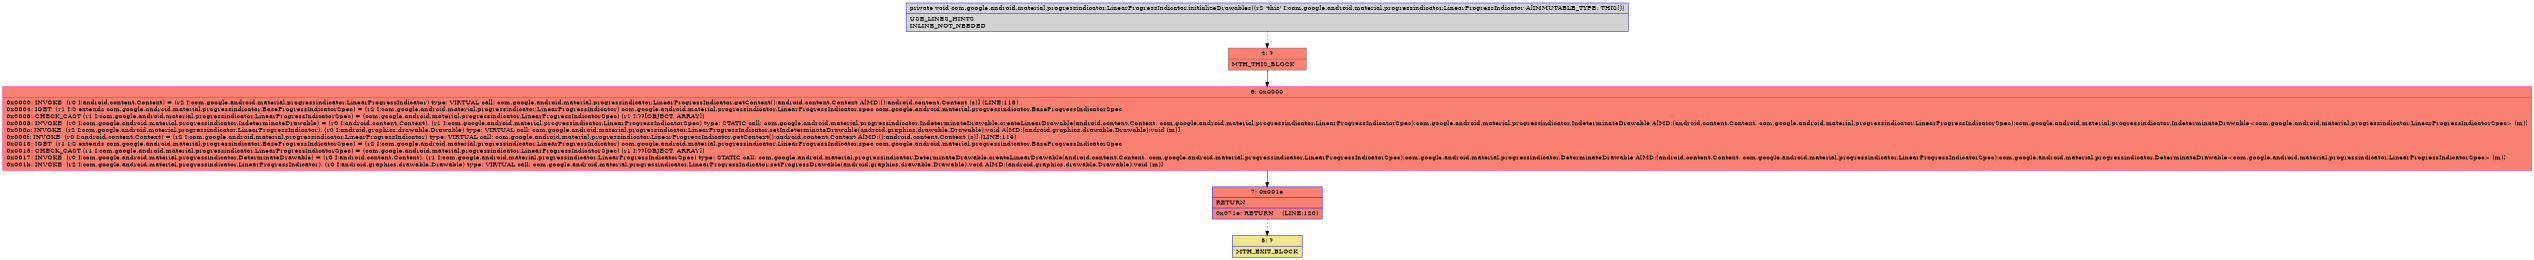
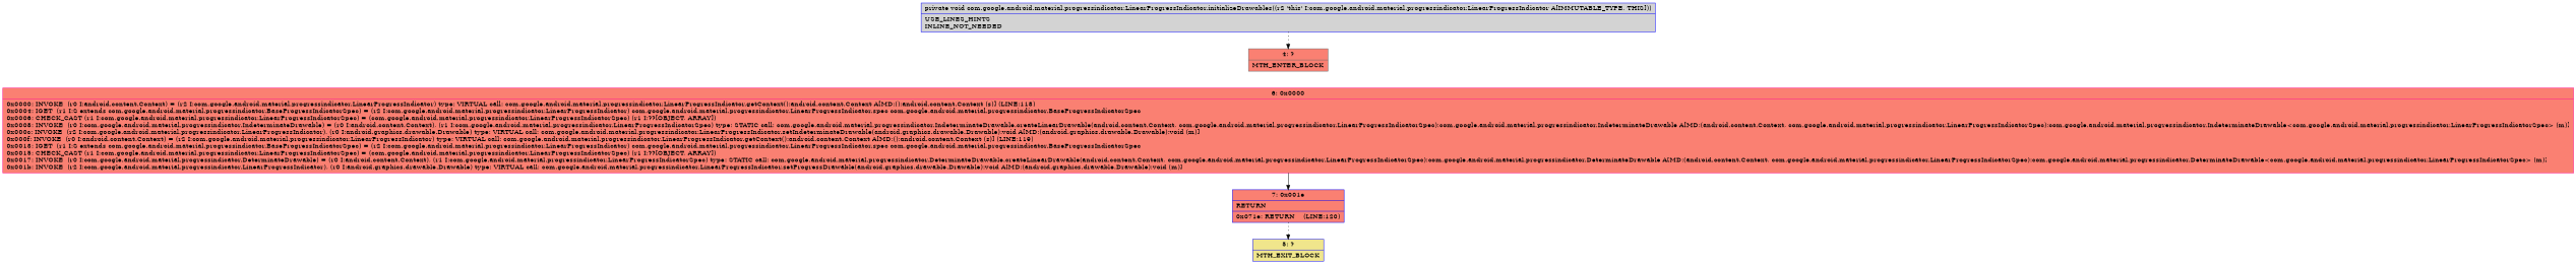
  digraph {
    node [color=blue fillcolor=salmon shape=record style=filled]
    edge [style=solid]
-   n1 [color=gray40 label="{4\:\ ?|MTH_THIS_BLOCK\l}"]
+   n1 [color=gray40 label="{4\:\ ?|MTH_ENTER_BLOCK\l}"]
    n2 [color=deeppink label="{6\:\ 0x0000|0x0000: INVOKE  (r0 I:android.content.Context) = (r2 I:com.google.android.material.progressindicator.LinearProgressIndicator) type: VIRTUAL call: com.google.android.material.progressindicator.LinearProgressIndicator.getContext():android.content.Context A[MD:():android.content.Context (s)] (LINE:118)\l0x0004: IGET  (r1 I:S extends com.google.android.material.progressindicator.BaseProgressIndicatorSpec) = (r2 I:com.google.android.material.progressindicator.LinearProgressIndicator) com.google.android.material.progressindicator.LinearProgressIndicator.spec com.google.android.material.progressindicator.BaseProgressIndicatorSpec \l0x0006: CHECK_CAST (r1 I:com.google.android.material.progressindicator.LinearProgressIndicatorSpec) = (com.google.android.material.progressindicator.LinearProgressIndicatorSpec) (r1 I:??[OBJECT, ARRAY]) \l0x0008: INVOKE  (r0 I:com.google.android.material.progressindicator.IndeterminateDrawable) = (r0 I:android.content.Context), (r1 I:com.google.android.material.progressindicator.LinearProgressIndicatorSpec) type: STATIC call: com.google.android.material.progressindicator.IndeterminateDrawable.createLinearDrawable(android.content.Context, com.google.android.material.progressindicator.LinearProgressIndicatorSpec):com.google.android.material.progressindicator.IndeterminateDrawable A[MD:(android.content.Context, com.google.android.material.progressindicator.LinearProgressIndicatorSpec):com.google.android.material.progressindicator.IndeterminateDrawable\<com.google.android.material.progressindicator.LinearProgressIndicatorSpec\> (m)]\l0x000c: INVOKE  (r2 I:com.google.android.material.progressindicator.LinearProgressIndicator), (r0 I:android.graphics.drawable.Drawable) type: VIRTUAL call: com.google.android.material.progressindicator.LinearProgressIndicator.setIndeterminateDrawable(android.graphics.drawable.Drawable):void A[MD:(android.graphics.drawable.Drawable):void (m)]\l0x000f: INVOKE  (r0 I:android.content.Context) = (r2 I:com.google.android.material.progressindicator.LinearProgressIndicator) type: VIRTUAL call: com.google.android.material.progressindicator.LinearProgressIndicator.getContext():android.content.Context A[MD:():android.content.Context (s)] (LINE:119)\l0x0013: IGET  (r1 I:S extends com.google.android.material.progressindicator.BaseProgressIndicatorSpec) = (r2 I:com.google.android.material.progressindicator.LinearProgressIndicator) com.google.android.material.progressindicator.LinearProgressIndicator.spec com.google.android.material.progressindicator.BaseProgressIndicatorSpec \l0x0015: CHECK_CAST (r1 I:com.google.android.material.progressindicator.LinearProgressIndicatorSpec) = (com.google.android.material.progressindicator.LinearProgressIndicatorSpec) (r1 I:??[OBJECT, ARRAY]) \l0x0017: INVOKE  (r0 I:com.google.android.material.progressindicator.DeterminateDrawable) = (r0 I:android.content.Context), (r1 I:com.google.android.material.progressindicator.LinearProgressIndicatorSpec) type: STATIC call: com.google.android.material.progressindicator.DeterminateDrawable.createLinearDrawable(android.content.Context, com.google.android.material.progressindicator.LinearProgressIndicatorSpec):com.google.android.material.progressindicator.DeterminateDrawable A[MD:(android.content.Context, com.google.android.material.progressindicator.LinearProgressIndicatorSpec):com.google.android.material.progressindicator.DeterminateDrawable\<com.google.android.material.progressindicator.LinearProgressIndicatorSpec\> (m)]\l0x001b: INVOKE  (r2 I:com.google.android.material.progressindicator.LinearProgressIndicator), (r0 I:android.graphics.drawable.Drawable) type: VIRTUAL call: com.google.android.material.progressindicator.LinearProgressIndicator.setProgressDrawable(android.graphics.drawable.Drawable):void A[MD:(android.graphics.drawable.Drawable):void (m)]\l}"]
    n3 [label="{7\:\ 0x001e|RETURN\l|0x071e: RETURN    (LINE:120)\l}"]
    n4 [fillcolor=khaki label="{5\:\ ?|MTH_EXIT_BLOCK\l}"]
    n5 [fillcolor=lightgrey label="{private void com.google.android.material.progressindicator.LinearProgressIndicator.initializeDrawables((r2 'this' I:com.google.android.material.progressindicator.LinearProgressIndicator A[IMMUTABLE_TYPE, THIS]))  | USE_LINES_HINTS\lINLINE_NOT_NEEDED\l}"]
-   n1 -> n2
    n2 -> n3
    n3 -> n4 [style=dotted]
    n5 -> n1 [style=dotted]
  }
